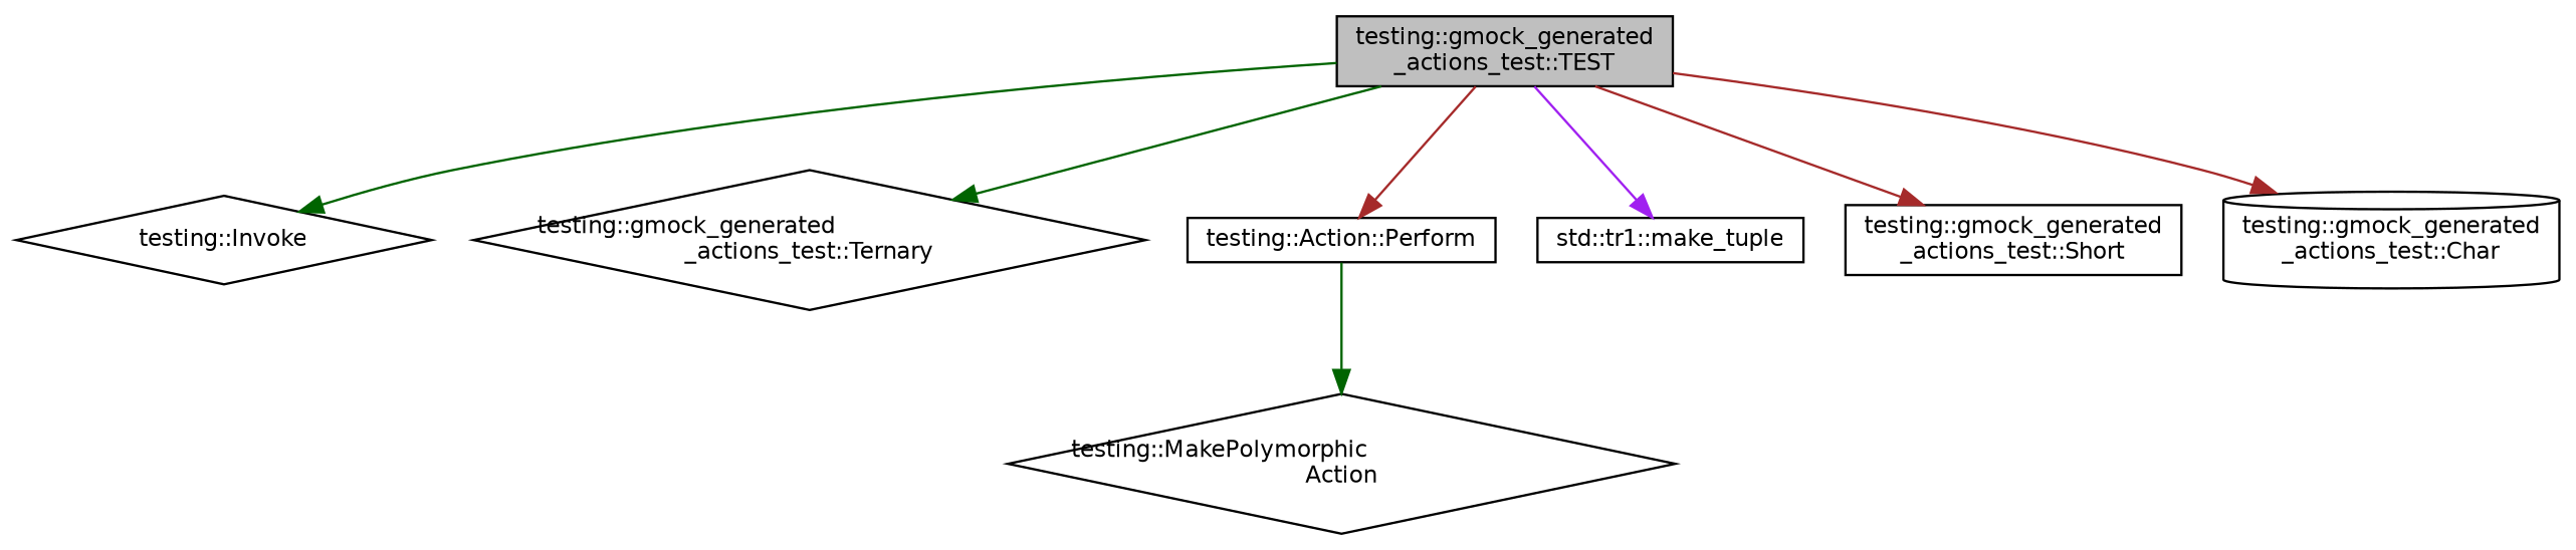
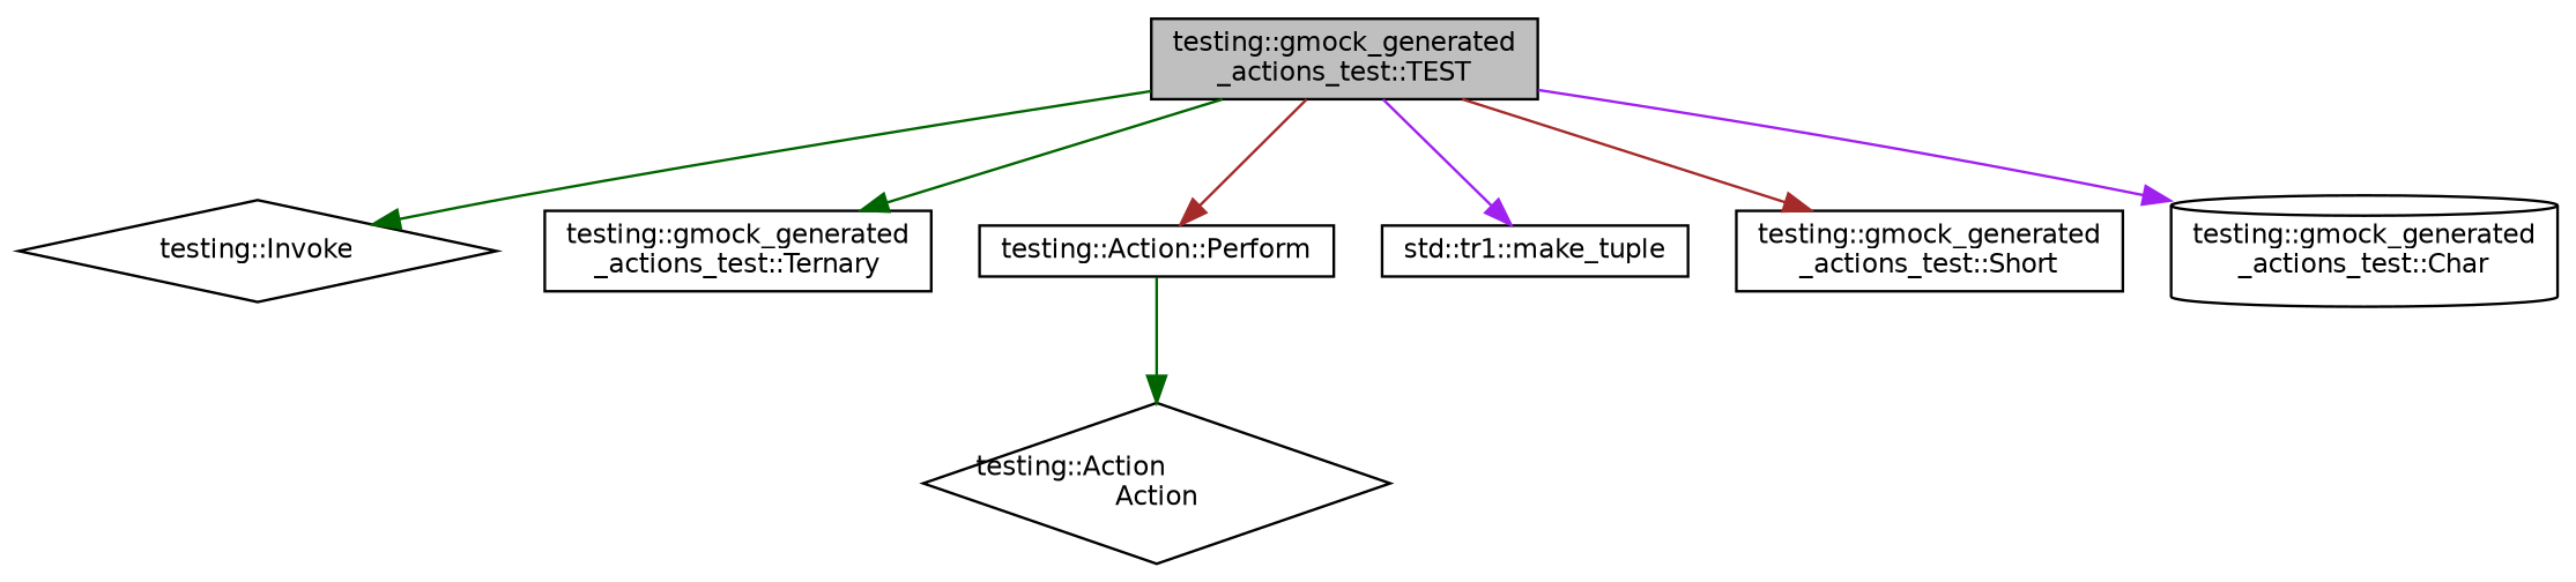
  digraph {
    rankdir=TB
    node [color=black fillcolor=white fontname=Helvetica fontsize=10 shape=box style=filled]
    edge [color=darkgreen fontname=Helvetica fontsize=10 labelfontname=Helvetica labelfontsize=10 style=solid]
    n1 [fillcolor=grey75 fontcolor=black height=0.2 label="testing::gmock_generated\l_actions_test::TEST" width=0.4]
    n2 [height=0.2 label="testing::Invoke" shape=diamond width=0.4]
-   n3 [height=0.2 label="testing::gmock_generated\l_actions_test::Ternary" shape=diamond width=0.4]
+   n3 [height=0.2 label="testing::gmock_generated\l_actions_test::Ternary" width=0.4]
    n4 [height=0.2 label="testing::Action::Perform" width=0.4]
    n5 [height=0.2 label="std::tr1::make_tuple" width=0.4]
    n6 [height=0.2 label="testing::gmock_generated\l_actions_test::Short" width=0.4]
    n7 [height=0.2 label="testing::gmock_generated\l_actions_test::Char" shape=cylinder width=0.4]
-   n8 [height=0.2 label="testing::MakePolymorphic\lAction" shape=diamond width=0.4]
+   n8 [height=0.2 label="testing::Action\lAction" shape=diamond width=0.4]
    n1 -> n2
    n1 -> n3
    n1 -> n4 [color=brown]
    n1 -> n5 [color=purple]
    n1 -> n6 [color=brown]
-   n1 -> n7 [color=brown]
+   n1 -> n7 [color=purple]
    n4 -> n8
  }
